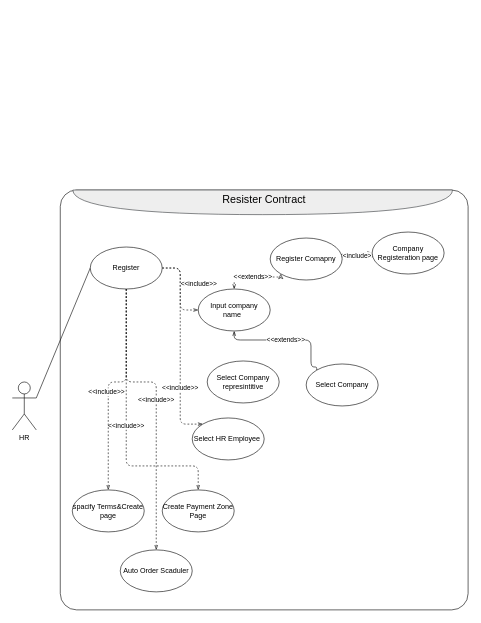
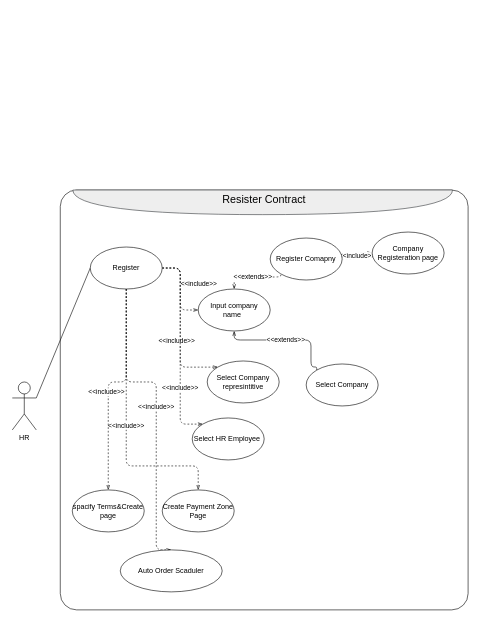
  <mxCell id="0" />
  <mxCell id="1" parent="0" />
  <mxCell id="2" value="" style="rounded=1;whiteSpace=wrap;html=1;arcSize=4;" parent="1" vertex="1"><mxGeometry x="100" y="316" width="680" height="700" as="geometry" /></mxCell>
  <mxCell id="3" style="rounded=0;orthogonalLoop=1;jettySize=auto;html=1;exitX=1;exitY=0.333;exitDx=0;exitDy=0;exitPerimeter=0;entryX=0;entryY=0.5;entryDx=0;entryDy=0;endArrow=none;endFill=0;" parent="1" source="4" target="14" edge="1"><mxGeometry relative="1" as="geometry" /></mxCell>
  <mxCell id="4" value="HR" style="shape=umlActor;verticalLabelPosition=bottom;labelBackgroundColor=#ffffff;verticalAlign=top;html=1;outlineConnect=0;" parent="1" vertex="1"><mxGeometry x="20" y="636" width="40" height="80" as="geometry" /></mxCell>
  <mxCell id="5" value="" style="shape=or;whiteSpace=wrap;html=1;rotation=90;fillColor=#eeeeee;strokeColor=#36393d;" parent="1" vertex="1"><mxGeometry x="417" y="20" width="41" height="633" as="geometry" /></mxCell>
  <mxCell id="6" value="&lt;font style=&quot;font-size: 18px&quot;&gt;Resister Contract&lt;/font&gt;" style="text;html=1;strokeColor=none;fillColor=none;align=center;verticalAlign=middle;whiteSpace=wrap;rounded=0;" parent="1" vertex="1"><mxGeometry x="200" y="316" width="480" height="31" as="geometry" /></mxCell>
- <mxCell id="7" value="&amp;lt;&amp;lt;extends&amp;gt;&amp;gt;" style="edgeStyle=orthogonalEdgeStyle;rounded=1;orthogonalLoop=1;jettySize=auto;html=1;exitX=0.5;exitY=0;exitDx=0;exitDy=0;entryX=0;entryY=1;entryDx=0;entryDy=0;endArrow=classic;endFill=0;dashed=1;startArrow=openThin;startFill=0;" parent="1" source="20" target="16" edge="1"><mxGeometry relative="1" as="geometry" /></mxCell>
+ <mxCell id="7" value="&amp;lt;&amp;lt;extends&amp;gt;&amp;gt;" style="edgeStyle=orthogonalEdgeStyle;rounded=1;orthogonalLoop=1;jettySize=auto;html=1;exitX=0.5;exitY=0;exitDx=0;exitDy=0;entryX=0;entryY=1;entryDx=0;entryDy=0;endArrow=none;endFill=0;dashed=1;startArrow=openThin;startFill=0;" parent="1" source="20" target="16" edge="1"><mxGeometry relative="1" as="geometry" /></mxCell>
  <mxCell id="8" value="&amp;lt;&amp;lt;include&amp;gt;&amp;gt;" style="edgeStyle=orthogonalEdgeStyle;rounded=1;orthogonalLoop=1;jettySize=auto;html=1;exitX=1;exitY=0.5;exitDx=0;exitDy=0;entryX=0;entryY=0.5;entryDx=0;entryDy=0;endArrow=openThin;endFill=0;dashed=1;startArrow=none;startFill=0;" parent="1" source="14" target="20" edge="1"><mxGeometry x="-0.129" y="31" relative="1" as="geometry"><mxPoint as="offset" /></mxGeometry></mxCell>
+ <mxCell id="9" value="&amp;lt;&amp;lt;include&amp;gt;&amp;gt;" style="edgeStyle=orthogonalEdgeStyle;rounded=1;orthogonalLoop=1;jettySize=auto;html=1;exitX=1;exitY=0.5;exitDx=0;exitDy=0;entryX=0;entryY=0;entryDx=0;entryDy=0;dashed=1;startArrow=none;startFill=0;endArrow=openThin;endFill=0;" parent="1" source="14" target="21" edge="1"><mxGeometry x="0.178" y="-6" relative="1" as="geometry"><Array as="points"><mxPoint x="300" y="446" /><mxPoint x="300" y="611" /></Array><mxPoint as="offset" /></mxGeometry></mxCell>
  <mxCell id="10" value="&amp;lt;&amp;lt;include&amp;gt;&amp;gt;" style="edgeStyle=orthogonalEdgeStyle;rounded=1;orthogonalLoop=1;jettySize=auto;html=1;exitX=1;exitY=0.5;exitDx=0;exitDy=0;entryX=0;entryY=0;entryDx=0;entryDy=0;dashed=1;startArrow=none;startFill=0;endArrow=openThin;endFill=0;" parent="1" source="14" target="22" edge="1"><mxGeometry x="0.402" relative="1" as="geometry"><Array as="points"><mxPoint x="300" y="446" /><mxPoint x="300" y="706" /></Array><mxPoint as="offset" /></mxGeometry></mxCell>
  <mxCell id="11" value="&amp;lt;&amp;lt;include&amp;gt;&amp;gt;" style="edgeStyle=orthogonalEdgeStyle;rounded=1;orthogonalLoop=1;jettySize=auto;html=1;exitX=0.5;exitY=1;exitDx=0;exitDy=0;entryX=0.5;entryY=0;entryDx=0;entryDy=0;dashed=1;startArrow=none;startFill=0;endArrow=openThin;endFill=0;" parent="1" source="14" target="23" edge="1"><mxGeometry relative="1" as="geometry"><Array as="points"><mxPoint x="210" y="776" /><mxPoint x="330" y="776" /></Array></mxGeometry></mxCell>
  <mxCell id="12" value="&amp;lt;&amp;lt;include&amp;gt;&amp;gt;" style="edgeStyle=orthogonalEdgeStyle;rounded=1;orthogonalLoop=1;jettySize=auto;html=1;exitX=0.5;exitY=1;exitDx=0;exitDy=0;entryX=0.5;entryY=0;entryDx=0;entryDy=0;dashed=1;startArrow=none;startFill=0;endArrow=openThin;endFill=0;" parent="1" source="14" target="24" edge="1"><mxGeometry x="0.106" y="-3" relative="1" as="geometry"><Array as="points"><mxPoint x="210" y="636" /><mxPoint x="180" y="636" /></Array><mxPoint as="offset" /></mxGeometry></mxCell>
  <mxCell id="13" value="&amp;lt;&amp;lt;include&amp;gt;&amp;gt;" style="edgeStyle=orthogonalEdgeStyle;rounded=1;orthogonalLoop=1;jettySize=auto;html=1;exitX=0.5;exitY=1;exitDx=0;exitDy=0;entryX=0.5;entryY=0;entryDx=0;entryDy=0;startArrow=none;startFill=0;endArrow=openThin;endFill=0;dashed=1;" parent="1" source="14" target="25" edge="1"><mxGeometry x="-0.031" relative="1" as="geometry"><Array as="points"><mxPoint x="210" y="636" /><mxPoint x="260" y="636" /></Array><mxPoint as="offset" /></mxGeometry></mxCell>
  <mxCell id="14" value="Register" style="ellipse;whiteSpace=wrap;html=1;" parent="1" vertex="1"><mxGeometry x="150" y="411" width="120" height="70" as="geometry" /></mxCell>
  <mxCell id="15" value="&amp;lt;&amp;lt;include&amp;gt;&amp;gt;" style="edgeStyle=orthogonalEdgeStyle;rounded=1;orthogonalLoop=1;jettySize=auto;html=1;exitX=1;exitY=0.5;exitDx=0;exitDy=0;entryX=0;entryY=0.5;entryDx=0;entryDy=0;dashed=1;startArrow=none;startFill=0;endArrow=openThin;endFill=0;" parent="1" source="16" target="18" edge="1"><mxGeometry relative="1" as="geometry"><mxPoint x="530" y="476" as="targetPoint" /></mxGeometry></mxCell>
  <mxCell id="16" value="Register Comapny" style="ellipse;whiteSpace=wrap;html=1;" parent="1" vertex="1"><mxGeometry x="450" y="396" width="120" height="70" as="geometry" /></mxCell>
  <mxCell id="17" value="Select Company" style="ellipse;whiteSpace=wrap;html=1;" parent="1" vertex="1"><mxGeometry x="510" y="606" width="120" height="70" as="geometry" /></mxCell>
  <mxCell id="18" value="Company Registeration page" style="ellipse;whiteSpace=wrap;html=1;" parent="1" vertex="1"><mxGeometry x="620" y="386" width="120" height="70" as="geometry" /></mxCell>
  <mxCell id="19" value="&amp;lt;&amp;lt;extends&amp;gt;&amp;gt;" style="edgeStyle=orthogonalEdgeStyle;rounded=1;orthogonalLoop=1;jettySize=auto;html=1;exitX=0.5;exitY=1;exitDx=0;exitDy=0;entryX=0;entryY=0;entryDx=0;entryDy=0;dashed=0;startArrow=openThin;startFill=0;endArrow=none;endFill=0;" parent="1" source="20" target="17" edge="1"><mxGeometry relative="1" as="geometry"><Array as="points"><mxPoint x="390" y="566" /><mxPoint x="518" y="566" /><mxPoint x="518" y="611" /></Array></mxGeometry></mxCell>
  <mxCell id="20" value="Input company name&amp;nbsp;&amp;nbsp;" style="ellipse;whiteSpace=wrap;html=1;" parent="1" vertex="1"><mxGeometry x="330" y="481" width="120" height="70" as="geometry" /></mxCell>
  <mxCell id="21" value="Select Company represintitive" style="ellipse;whiteSpace=wrap;html=1;" parent="1" vertex="1"><mxGeometry x="345" y="601" width="120" height="70" as="geometry" /></mxCell>
  <mxCell id="22" value="Select HR Employee&amp;nbsp;" style="ellipse;whiteSpace=wrap;html=1;" parent="1" vertex="1"><mxGeometry x="320" y="696" width="120" height="70" as="geometry" /></mxCell>
  <mxCell id="23" value="Create Payment Zone Page" style="ellipse;whiteSpace=wrap;html=1;" parent="1" vertex="1"><mxGeometry x="270" y="816" width="120" height="70" as="geometry" /></mxCell>
  <mxCell id="24" value="spacify Terms&amp;amp;Create page" style="ellipse;whiteSpace=wrap;html=1;" parent="1" vertex="1"><mxGeometry x="120" y="816" width="120" height="70" as="geometry" /></mxCell>
- <mxCell id="25" value="Auto Order Scaduler" style="ellipse;whiteSpace=wrap;html=1;" parent="1" vertex="1"><mxGeometry x="200" y="916" width="120" height="70" as="geometry" /></mxCell>
+ <mxCell id="25" value="Auto Order Scaduler" style="ellipse;whiteSpace=wrap;html=1;" parent="1" vertex="1"><mxGeometry x="200" y="916" width="170" height="70" as="geometry" /></mxCell>
